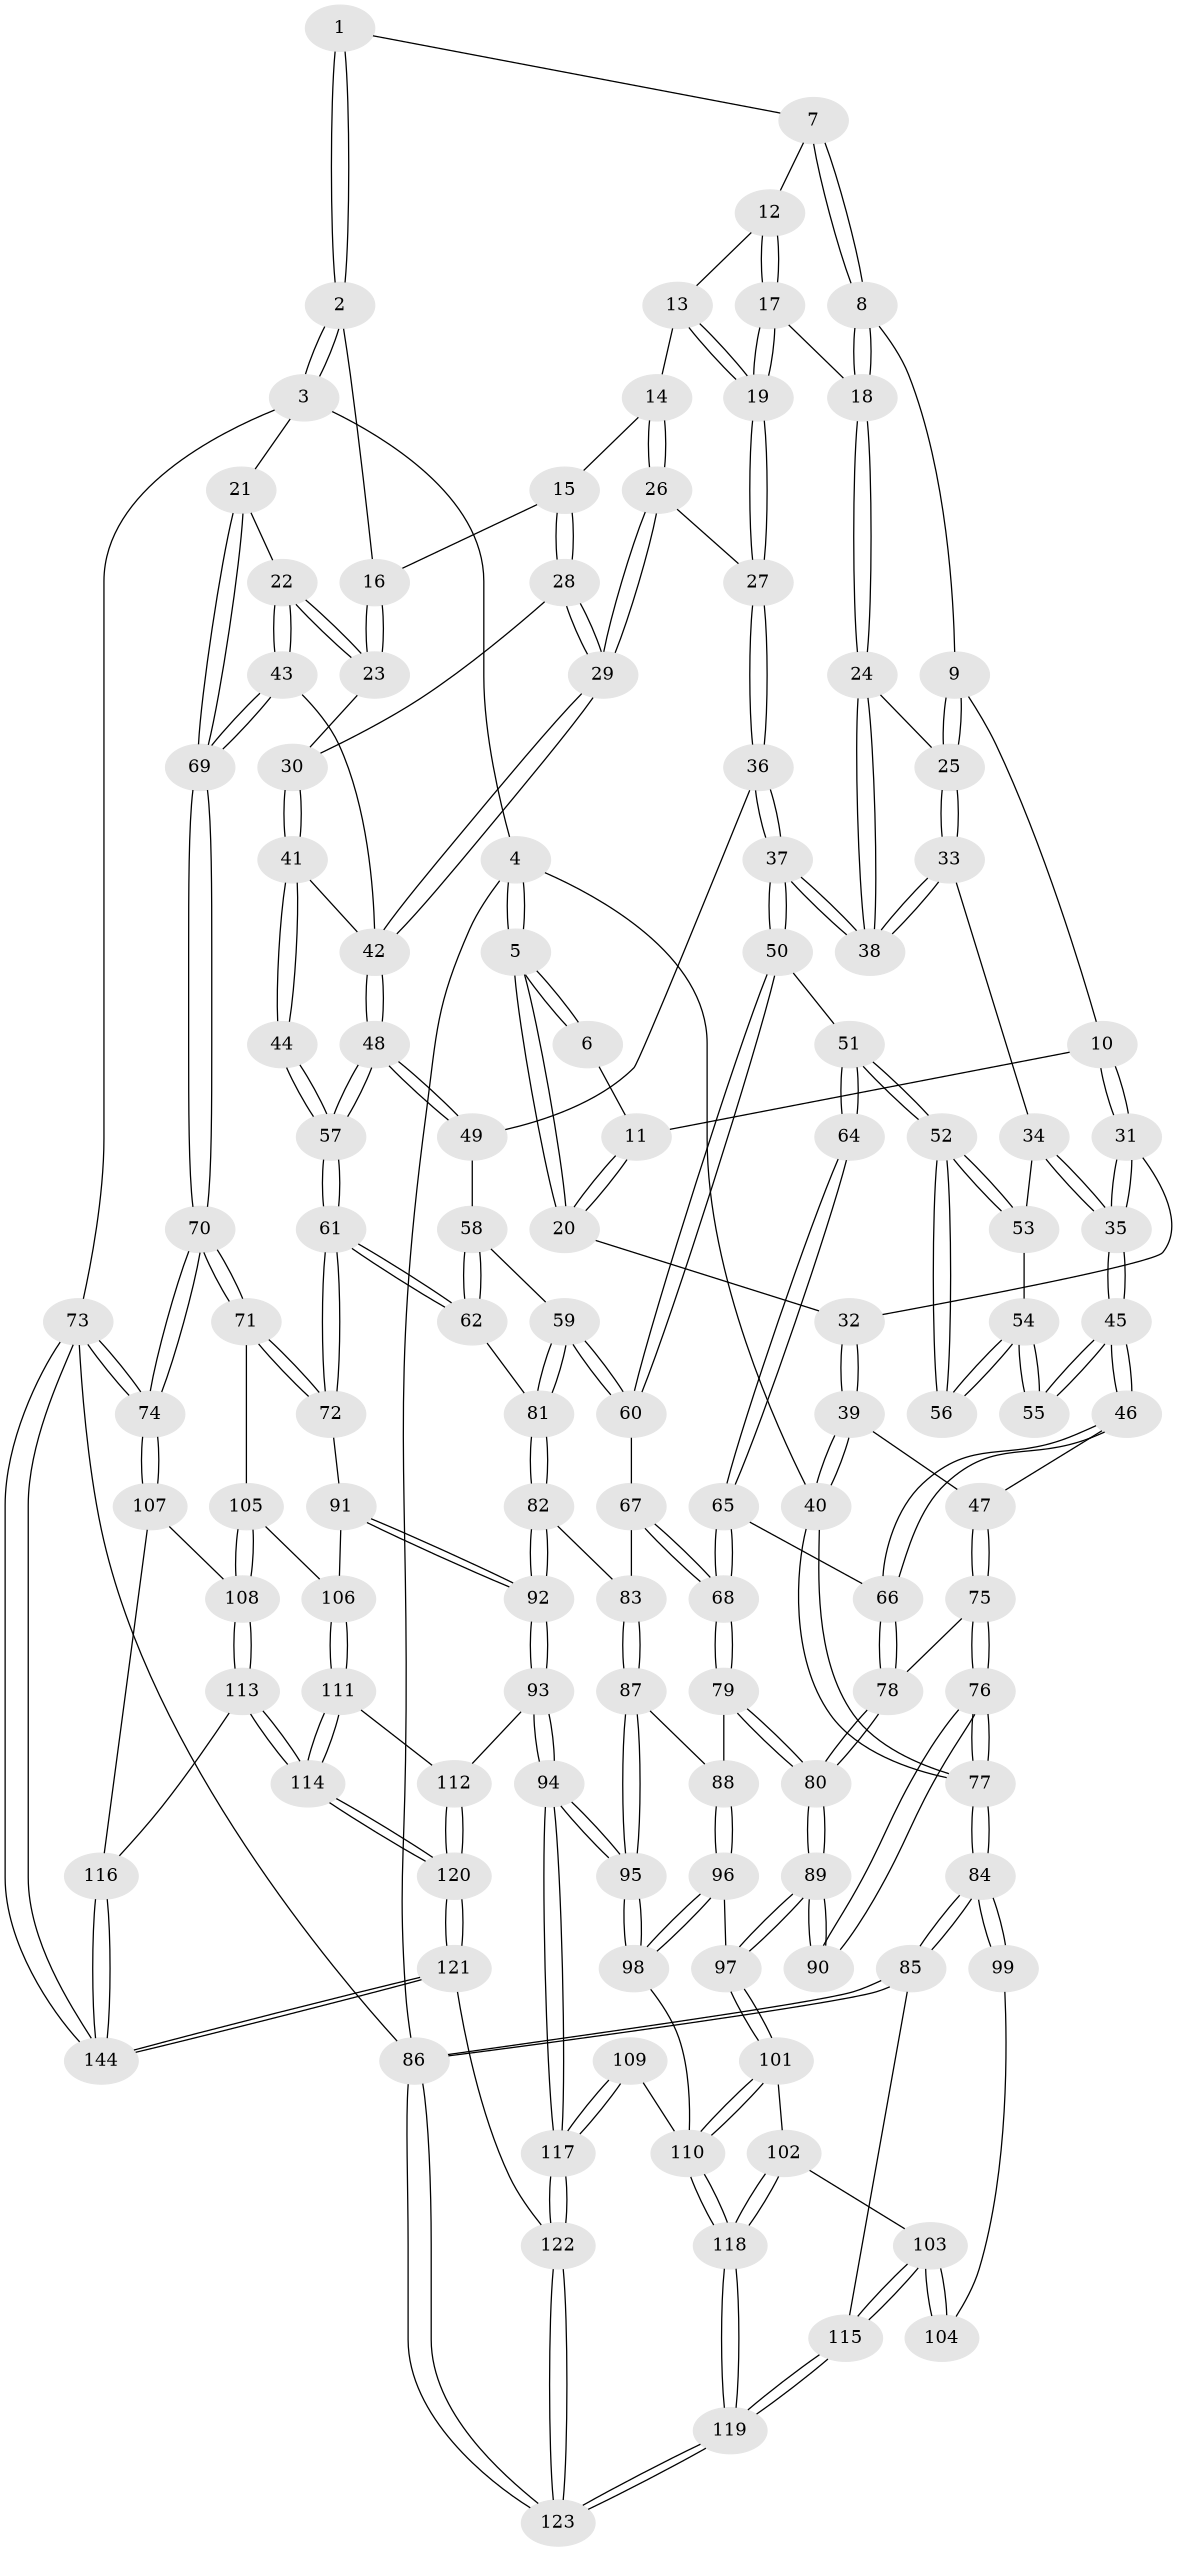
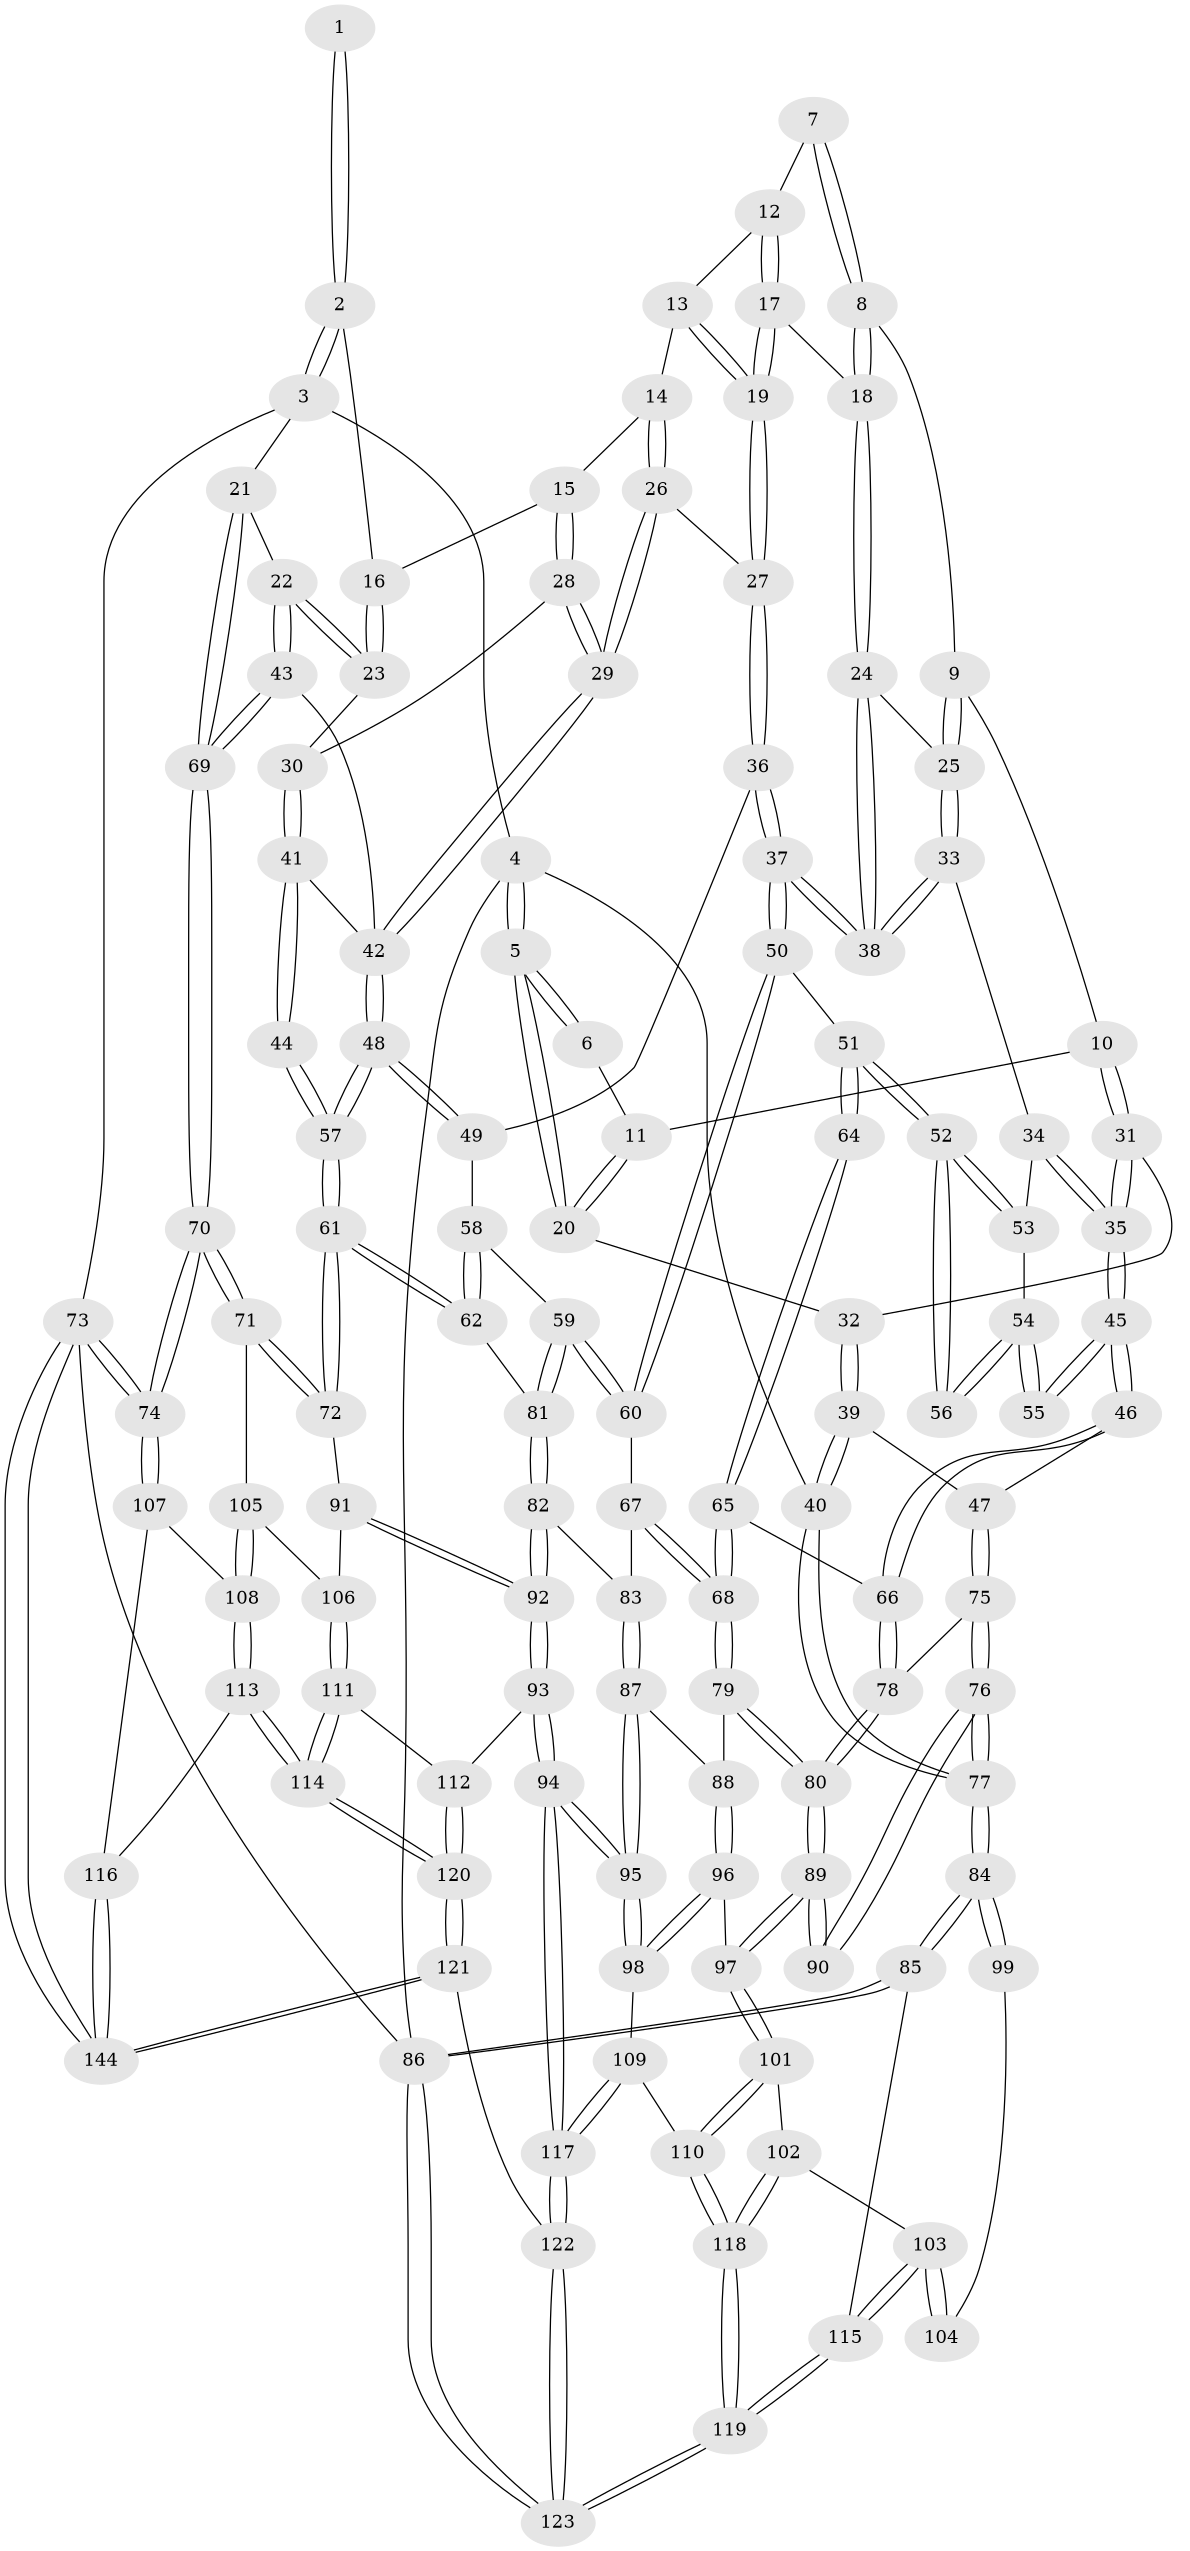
  graph {
    node [color=gray90 style=filled]
    1
    2
    7
    3
    16
    8
    12
    4
    21
    73
    23
    5
    40
    86
    22
    69
    74
    n18 [label=144]
    6
    20
    77
    123
    11
    32
    9
    18
    13
    17
    10
    25
    24
    31
    33
    35
    14
    19
    15
    26
    27
    28
    29
    30
    38
    36
    39
    43
    70
    42
    41
    34
    37
    49
    48
    44
    45
    47
    53
    54
    46
    55
    50
    58
    51
    60
    75
    84
    57
    61
    66
    78
    76
    59
    62
    52
    64
    67
    56
    65
    72
    81
    82
    68
    83
    91
    79
    80
    87
    88
    71
    105
    107
    106
    108
    92
    116
    90
    85
    99
    89
    96
    97
    93
    95
    115
    104
    119
    98
    101
    111
    94
    112
    117
    120
    122
    109
    102
    110
    103
    118
    113
    114
    121
    1 -- 2
    1 -- 2
-   1 -- 7
    2 -- 3
    2 -- 3
    2 -- 16
    7 -- 8
    7 -- 8
    7 -- 12
    3 -- 4
    3 -- 21
    3 -- 73
    16 -- 23
    16 -- 23
    8 -- 9
    8 -- 18
    8 -- 18
    12 -- 13
    12 -- 17
    12 -- 17
    4 -- 5
    4 -- 5
    4 -- 40
    4 -- 86
    21 -- 22
    21 -- 69
    21 -- 69
    73 -- 86
    73 -- 74
    73 -- 74
    73 -- n18
    73 -- n18
    23 -- 30
    5 -- 6
    5 -- 6
    5 -- 20
    5 -- 20
    40 -- 77
    40 -- 77
    86 -- 123
    86 -- 123
    22 -- 23
    22 -- 23
    22 -- 43
    22 -- 43
    69 -- 70
    69 -- 70
    74 -- 107
    74 -- 107
    6 -- 11
    20 -- 32
    77 -- 84
    77 -- 84
    11 -- 20
    11 -- 20
    32 -- 39
    32 -- 39
    9 -- 10
    9 -- 25
    9 -- 25
    18 -- 24
    18 -- 24
    13 -- 14
    13 -- 19
    13 -- 19
    17 -- 18
    17 -- 19
    17 -- 19
    10 -- 11
    10 -- 31
    10 -- 31
    25 -- 33
    25 -- 33
    24 -- 25
    24 -- 38
    24 -- 38
    31 -- 32
    31 -- 35
    31 -- 35
    33 -- 38
    33 -- 38
    33 -- 34
    35 -- 45
    35 -- 45
    14 -- 15
    14 -- 26
    14 -- 26
    19 -- 27
    19 -- 27
    15 -- 16
    15 -- 28
    15 -- 28
    26 -- 27
    26 -- 29
    26 -- 29
    27 -- 36
    27 -- 36
    28 -- 29
    28 -- 29
    28 -- 30
    29 -- 42
    29 -- 42
    30 -- 41
    30 -- 41
    36 -- 37
    36 -- 37
    36 -- 49
    39 -- 40
    39 -- 40
    39 -- 47
    43 -- 69
    43 -- 69
    43 -- 42
    70 -- 74
    70 -- 74
    70 -- 71
    70 -- 71
    42 -- 48
    42 -- 48
    41 -- 42
    41 -- 44
    41 -- 44
    34 -- 35
    34 -- 35
    34 -- 53
    37 -- 38
    37 -- 38
    37 -- 50
    37 -- 50
    49 -- 58
    48 -- 49
    48 -- 49
    48 -- 57
    48 -- 57
    44 -- 57
    44 -- 57
    45 -- 46
    45 -- 46
    45 -- 55
    45 -- 55
    47 -- 75
    47 -- 75
    53 -- 54
    54 -- 55
    54 -- 55
    54 -- 56
    54 -- 56
    46 -- 47
    46 -- 66
    46 -- 66
    50 -- 51
    50 -- 60
    50 -- 60
    58 -- 59
    58 -- 62
    58 -- 62
    51 -- 52
    51 -- 52
    51 -- 64
    51 -- 64
    60 -- 67
    75 -- 78
    75 -- 76
    75 -- 76
    84 -- 85
    84 -- 85
    84 -- 99
    84 -- 99
    57 -- 61
    57 -- 61
    61 -- 62
    61 -- 62
    61 -- 72
    61 -- 72
    66 -- 78
    66 -- 78
    78 -- 80
    78 -- 80
    76 -- 77
    76 -- 77
    76 -- 90
    76 -- 90
    59 -- 60
    59 -- 60
    59 -- 81
    59 -- 81
    62 -- 81
    52 -- 53
    52 -- 53
    52 -- 56
    52 -- 56
    64 -- 65
    64 -- 65
    67 -- 68
    67 -- 68
    67 -- 83
    65 -- 66
    65 -- 68
    65 -- 68
    72 -- 91
    81 -- 82
    81 -- 82
    82 -- 83
    82 -- 92
    82 -- 92
    68 -- 79
    68 -- 79
    83 -- 87
    83 -- 87
    91 -- 106
    91 -- 92
    91 -- 92
    79 -- 80
    79 -- 80
    79 -- 88
    80 -- 89
    80 -- 89
    87 -- 88
    87 -- 95
    87 -- 95
    88 -- 96
    88 -- 96
    71 -- 72
    71 -- 72
    71 -- 105
    105 -- 106
    105 -- 108
    105 -- 108
    107 -- 108
    107 -- 116
    106 -- 111
    106 -- 111
    108 -- 113
    108 -- 113
    92 -- 93
    92 -- 93
    116 -- n18
    116 -- n18
    85 -- 86
    85 -- 86
    85 -- 115
    99 -- 104
    89 -- 90
    89 -- 90
    89 -- 97
    89 -- 97
    96 -- 97
    96 -- 98
    96 -- 98
    97 -- 101
    97 -- 101
    93 -- 94
    93 -- 94
    93 -- 112
    95 -- 98
    95 -- 98
    115 -- 119
    115 -- 119
    119 -- 123
    119 -- 123
-   98 -- 110
+   98 -- 109
    101 -- 102
    101 -- 110
    101 -- 110
    111 -- 112
    111 -- 114
    111 -- 114
    94 -- 95
    94 -- 95
    94 -- 117
    94 -- 117
    112 -- 120
    112 -- 120
    117 -- 122
    117 -- 122
    120 -- 121
    120 -- 121
    122 -- 123
    122 -- 123
    109 -- 117
    109 -- 117
    109 -- 110
    102 -- 103
    102 -- 118
    102 -- 118
    110 -- 118
    110 -- 118
    103 -- 115
    103 -- 115
    103 -- 104
    103 -- 104
    118 -- 119
    118 -- 119
    113 -- 116
    113 -- 114
    113 -- 114
    114 -- 120
    114 -- 120
    121 -- n18
    121 -- n18
    121 -- 122
  }
